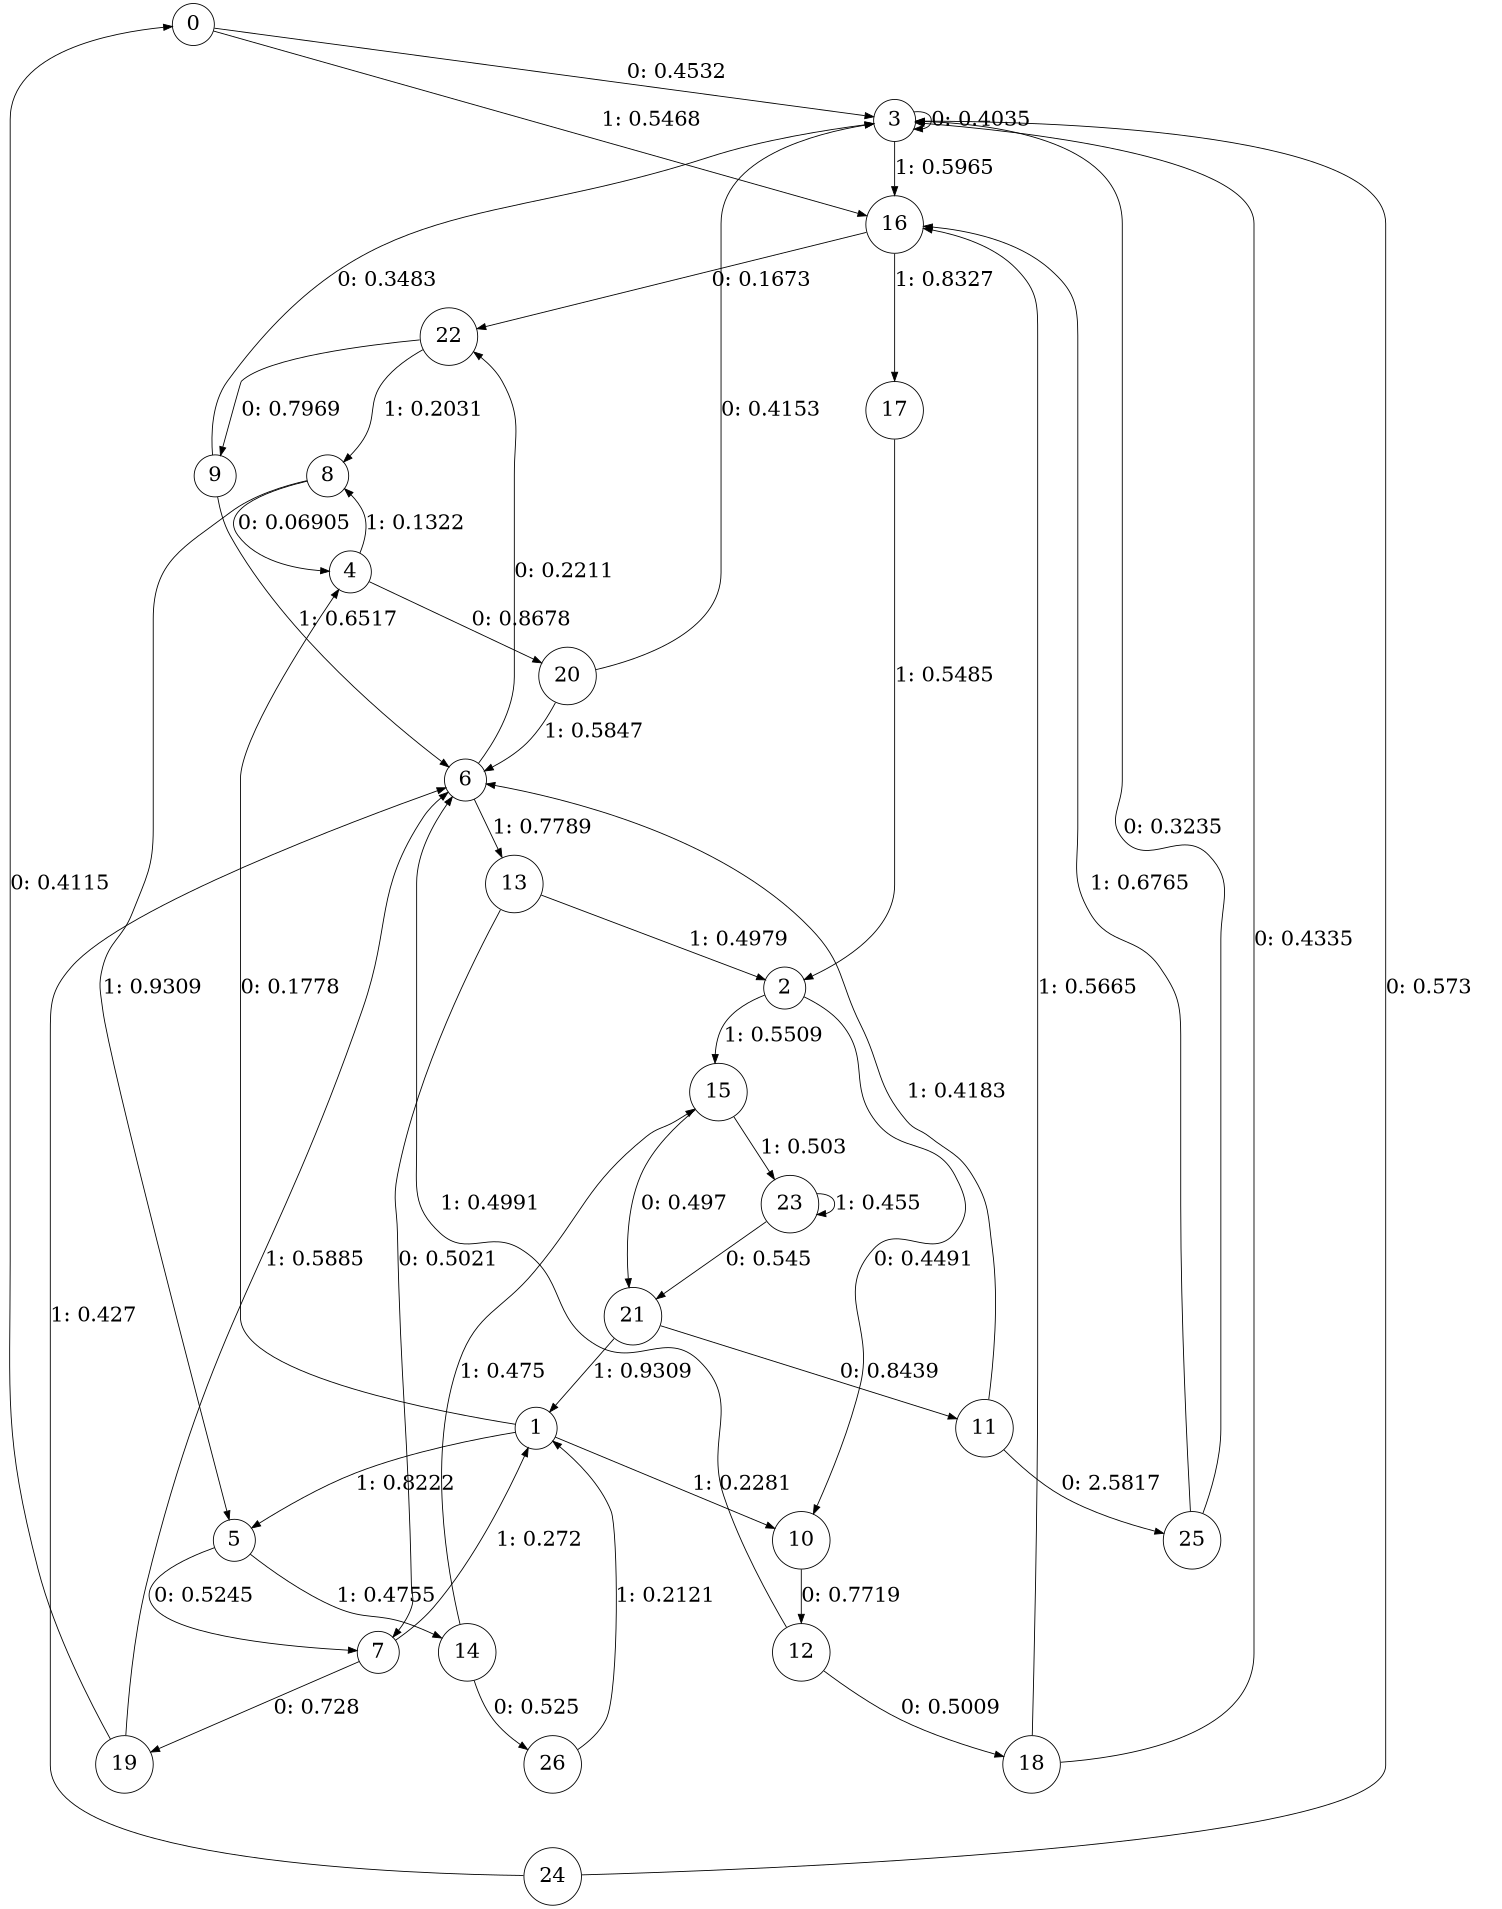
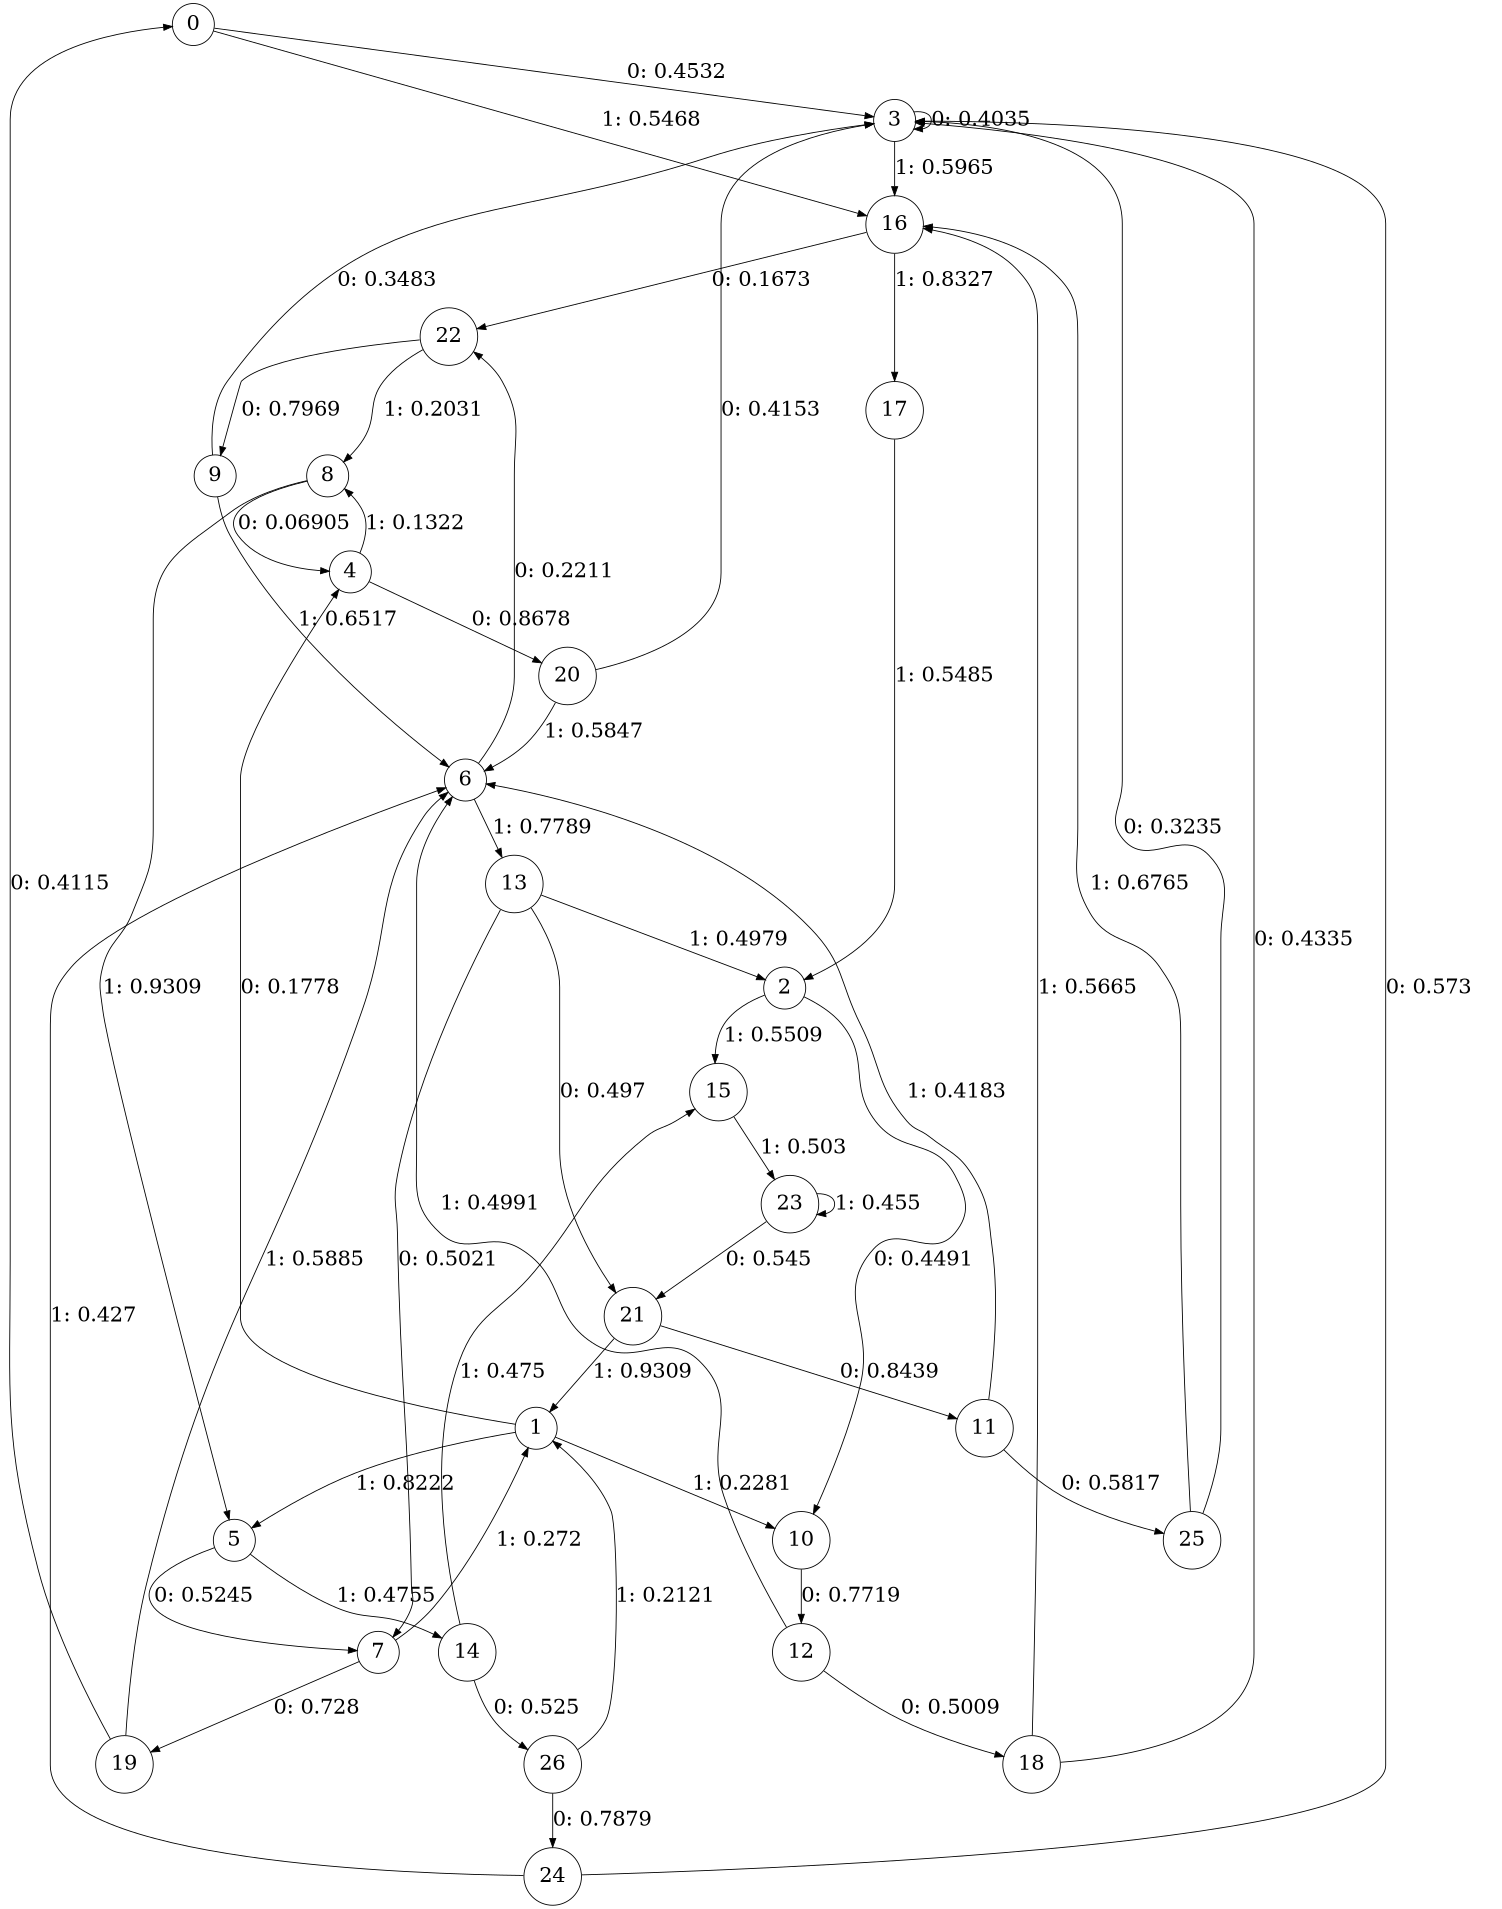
  digraph {
    node [fontsize=24 shape=circle]
    edge [fontsize=24]
    0
    3
    16
    22
    17
    8
    9
    2
    1
    4
    5
    10
    20
    7
    14
    6
    19
    15
    26
    12
    21
    23
    18
    11
    13
    24
    25
    0 -> 3 [label="0: 0.4532   "]
    0 -> 16 [label="1: 0.5468   "]
    3 -> 3 [label="0: 0.4035   "]
    3 -> 16 [label="1: 0.5965   "]
    16 -> 22 [label="0: 0.1673   "]
    16 -> 17 [label="1: 0.8327   "]
    22 -> 8 [label="1: 0.2031   "]
    22 -> 9 [label="0: 0.7969   "]
    17 -> 2 [label="1: 0.5485   "]
    8 -> 4 [label="0: 0.06905  "]
    8 -> 5 [label="1: 0.9309   "]
    9 -> 3 [label="0: 0.3483   "]
    9 -> 6 [label="1: 0.6517   "]
    2 -> 10 [label="0: 0.4491   "]
    2 -> 15 [label="1: 0.5509   "]
    1 -> 4 [label="0: 0.1778   "]
    1 -> 5 [label="1: 0.8222   "]
    1 -> 10 [label="1: 0.2281   "]
    4 -> 8 [label="1: 0.1322   "]
    4 -> 20 [label="0: 0.8678   "]
    5 -> 7 [label="0: 0.5245   "]
    5 -> 14 [label="1: 0.4755   "]
    10 -> 12 [label="0: 0.7719   "]
    20 -> 3 [label="0: 0.4153   "]
    20 -> 6 [label="1: 0.5847   "]
    7 -> 1 [label="1: 0.272    "]
    7 -> 19 [label="0: 0.728    "]
    14 -> 15 [label="1: 0.475    "]
    14 -> 26 [label="0: 0.525    "]
    6 -> 22 [label="0: 0.2211   "]
    6 -> 13 [label="1: 0.7789   "]
    19 -> 0 [label="0: 0.4115   "]
    19 -> 6 [label="1: 0.5885   "]
-   15 -> 21 [label="0: 0.497    "]
+   13 -> 21 [label="0: 0.497    "]
    15 -> 23 [label="1: 0.503    "]
    26 -> 1 [label="1: 0.2121   "]
+   26 -> 24 [label="0: 0.7879   "]
    12 -> 6 [label="1: 0.4991   "]
    12 -> 18 [label="0: 0.5009   "]
    21 -> 1 [label="1: 0.9309   "]
    21 -> 11 [label="0: 0.8439   "]
    23 -> 21 [label="0: 0.545    "]
    23 -> 23 [label="1: 0.455    "]
    18 -> 3 [label="0: 0.4335   "]
    18 -> 16 [label="1: 0.5665   "]
    11 -> 6 [label="1: 0.4183   "]
-   11 -> 25 [label="0: 2.5817   "]
+   11 -> 25 [label="0: 0.5817   "]
    13 -> 2 [label="1: 0.4979   "]
    13 -> 7 [label="0: 0.5021   "]
    24 -> 3 [label="0: 0.573    "]
    24 -> 6 [label="1: 0.427    "]
    25 -> 3 [label="0: 0.3235   "]
    25 -> 16 [label="1: 0.6765   "]
  }
